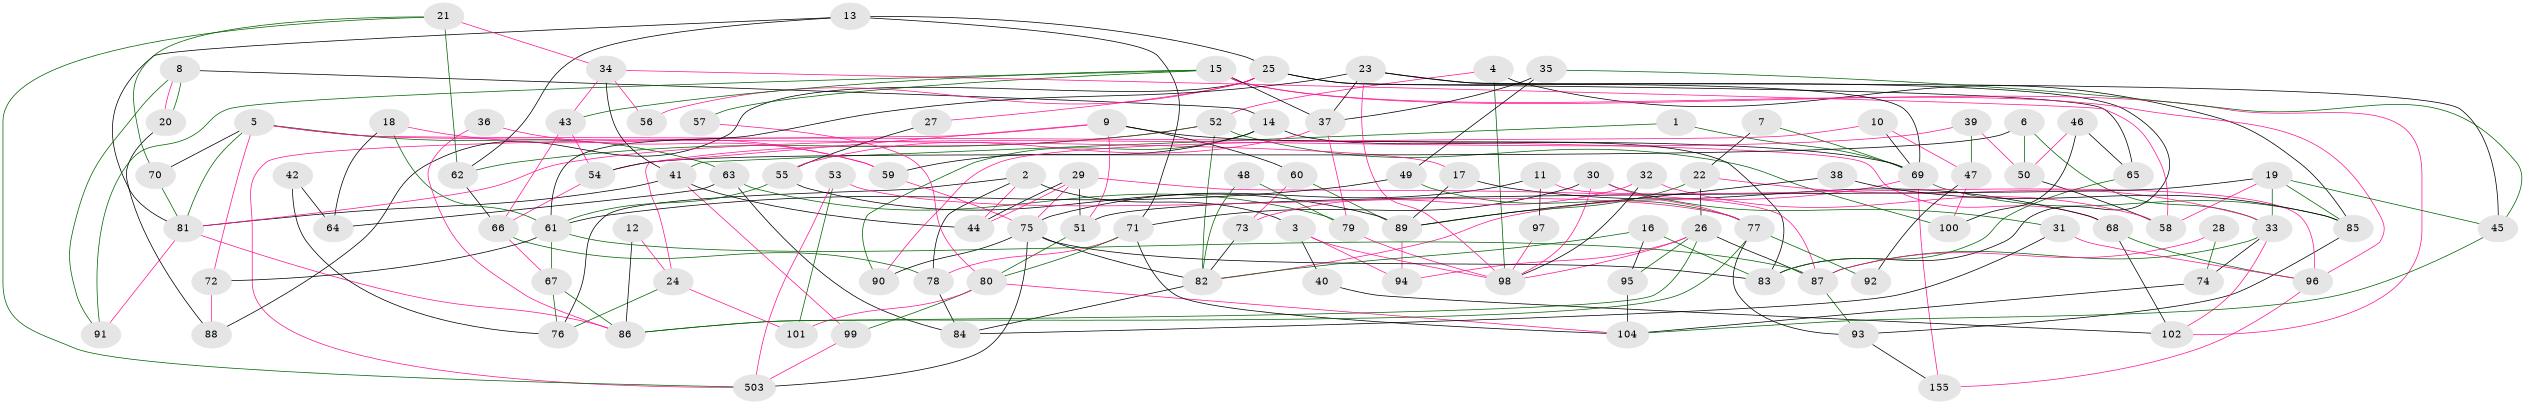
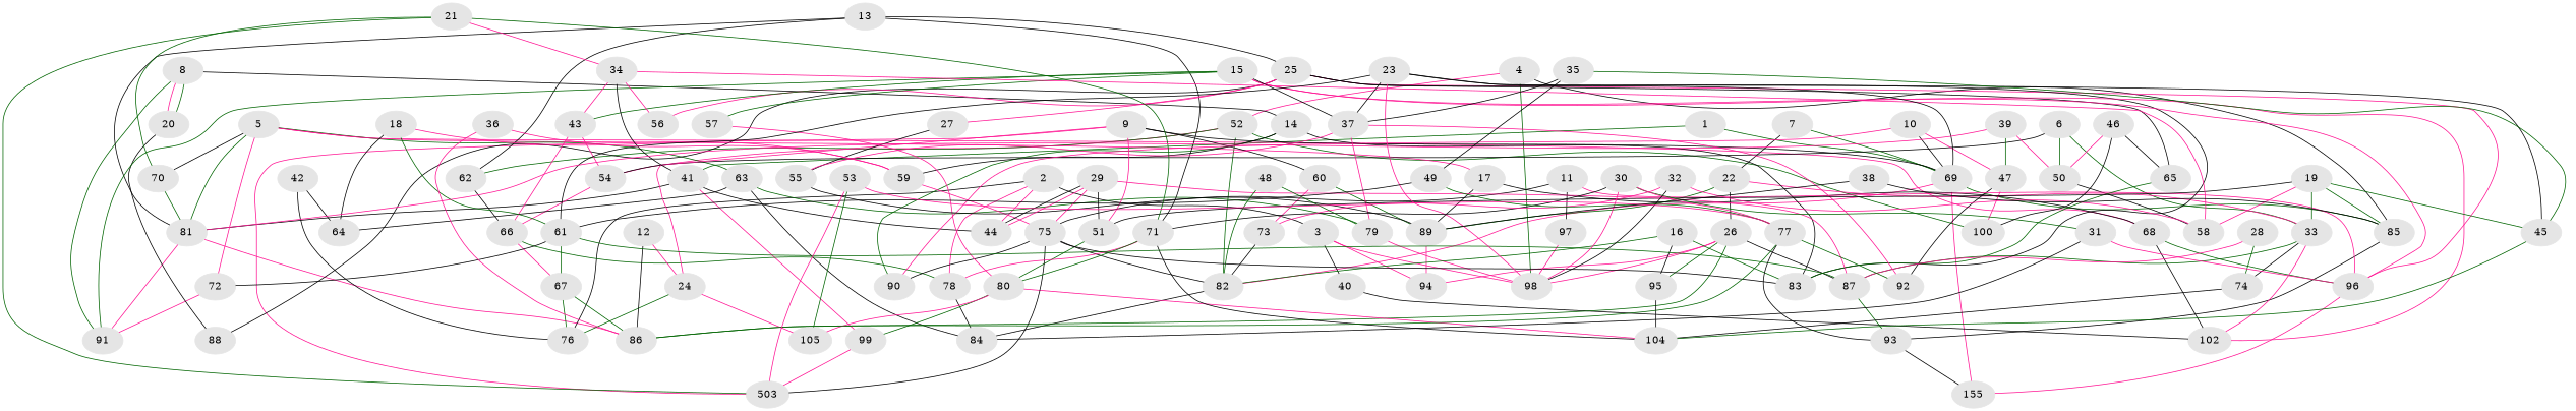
  graph {
    node [color=gray90 style=filled]
    edge [color=black]
    1
    41
    69
    44
    81
    99
    85
    82
    n9 [label=155]
    2
    3
    76
    78
    40
    94
    98
    84
    102
    4
    52
    54
    62
    100
    93
    5
    17
    63
    68
    70
    72
    89
    64
    79
    96
    88
    91
    86
    6
    33
    50
    87
    74
    58
    66
    7
    22
    26
    8
    14
    20
    90
    59
    83
    9
    24
    51
    60
    n58 [label=503]
-   101
+   101 [label=105]
    80
    73
    10
    47
    92
    11
    75
    97
    12
    13
    25
    71
    27
    56
    65
    104
    15
    37
    43
    57
    55
    16
    95
    18
    61
    67
    19
    45
    21
    34
    23
    28
    29
    30
    31
    77
    32
    35
    49
    36
    42
    38
    39
    46
    48
    53
    1 -- 41 [color=darkgreen]
    1 -- 69 [color=darkgreen]
    41 -- 44
    41 -- 81
    41 -- 99 [color=deeppink]
    69 -- 85 [color=darkgreen]
    69 -- 82 [color=deeppink]
    69 -- n9 [color=deeppink]
    81 -- 91 [color=deeppink]
    81 -- 86 [color=deeppink]
    99 -- n58 [color=deeppink]
    85 -- 93
    82 -- 84
    2 -- 44 [color=deeppink]
    2 -- 3
    2 -- 76
-   2 -- 78
+   2 -- 78 [color=deeppink]
    3 -- 40
    3 -- 94 [color=deeppink]
    3 -- 98 [color=deeppink]
    78 -- 84
    40 -- 102
    4 -- 85
    4 -- 98 [color=darkgreen]
    4 -- 52 [color=deeppink]
    52 -- 82 [color=darkgreen]
    52 -- 54 [color=deeppink]
    52 -- 62 [color=darkgreen]
    52 -- 100 [color=darkgreen]
    54 -- 66 [color=deeppink]
    62 -- 66
    93 -- n9
    5 -- 81 [color=darkgreen]
    5 -- 17 [color=deeppink]
    5 -- 63 [color=darkgreen]
    5 -- 68 [color=deeppink]
    5 -- 70
    5 -- 72 [color=deeppink]
    17 -- 68
    17 -- 89
    63 -- 84
    63 -- 64
    63 -- 79 [color=darkgreen]
    68 -- 102
    68 -- 96 [color=darkgreen]
    70 -- 81 [color=darkgreen]
-   72 -- 88 [color=deeppink]
+   72 -- 91 [color=deeppink]
    89 -- 94 [color=deeppink]
    79 -- 98 [color=deeppink]
    96 -- n9 [color=deeppink]
    6 -- 54
    6 -- 33 [color=darkgreen]
    6 -- 50 [color=darkgreen]
    33 -- 102 [color=deeppink]
    33 -- 87 [color=darkgreen]
    33 -- 74
    50 -- 58
    87 -- 93 [color=darkgreen]
    74 -- 104
    66 -- 78 [color=darkgreen]
    66 -- 67 [color=deeppink]
    7 -- 69 [color=darkgreen]
    7 -- 22
    22 -- 89 [color=darkgreen]
    22 -- 33 [color=deeppink]
    22 -- 26
    26 -- 94 [color=deeppink]
    26 -- 98 [color=deeppink]
    26 -- 86 [color=darkgreen]
    26 -- 87
    26 -- 95 [color=darkgreen]
    8 -- 91 [color=darkgreen]
    8 -- 14
    8 -- 20 [color=deeppink]
    8 -- 20 [color=darkgreen]
    14 -- 90 [color=darkgreen]
    14 -- 59
    14 -- 83
    20 -- 88
    59 -- 75 [color=deeppink]
    9 -- 69
    9 -- 24 [color=deeppink]
    9 -- 51 [color=deeppink]
    9 -- 60
    9 -- n58 [color=deeppink]
    24 -- 76 [color=darkgreen]
    24 -- 101 [color=deeppink]
    51 -- 80 [color=darkgreen]
    60 -- 89 [color=darkgreen]
    60 -- 73 [color=deeppink]
    80 -- 99 [color=darkgreen]
    80 -- 101 [color=deeppink]
    80 -- 104 [color=deeppink]
    73 -- 82
    10 -- 69
    10 -- 90 [color=deeppink]
    10 -- 47 [color=deeppink]
    47 -- 100 [color=deeppink]
    47 -- 92
    11 -- 96 [color=deeppink]
    11 -- 75
    11 -- 97
    75 -- 82
    75 -- 90
    75 -- 83
    75 -- n58
    97 -- 98 [color=deeppink]
    12 -- 86
    12 -- 24 [color=deeppink]
    13 -- 81
    13 -- 62
    13 -- 25
    13 -- 71
+   25 -- 96 [color=deeppink]
    25 -- 88
    25 -- 83
    25 -- 27 [color=deeppink]
    25 -- 56 [color=deeppink]
    25 -- 65
    71 -- 78 [color=deeppink]
    71 -- 80 [color=darkgreen]
    71 -- 104
    27 -- 55
    65 -- 83 [color=darkgreen]
    15 -- 102 [color=deeppink]
    15 -- 96 [color=deeppink]
    15 -- 91 [color=darkgreen]
    15 -- 37
    15 -- 43 [color=darkgreen]
    15 -- 57 [color=darkgreen]
    37 -- 79 [color=deeppink]
+   37 -- 92 [color=deeppink]
    37 -- 55 [color=deeppink]
    43 -- 54 [color=deeppink]
    43 -- 66 [color=deeppink]
    57 -- 80 [color=deeppink]
    55 -- 89
-   55 -- 61 [color=darkgreen]
    16 -- 82 [color=darkgreen]
    16 -- 83 [color=darkgreen]
    16 -- 95
    95 -- 104
    18 -- 64
    18 -- 59 [color=deeppink]
    18 -- 61 [color=darkgreen]
    61 -- 72
    61 -- 87 [color=darkgreen]
    61 -- 67 [color=darkgreen]
    67 -- 76 [color=darkgreen]
    67 -- 86 [color=darkgreen]
    19 -- 85 [color=darkgreen]
    19 -- 33 [color=darkgreen]
    19 -- 58 [color=deeppink]
    19 -- 51
    19 -- 45 [color=darkgreen]
    45 -- 104 [color=darkgreen]
-   21 -- 62 [color=darkgreen]
+   21 -- 71 [color=darkgreen]
    21 -- 70 [color=darkgreen]
    21 -- n58 [color=darkgreen]
    21 -- 34 [color=deeppink]
    34 -- 41
    34 -- 58 [color=deeppink]
    34 -- 56 [color=deeppink]
    34 -- 43 [color=deeppink]
    23 -- 69
    23 -- 98 [color=deeppink]
    23 -- 37
    23 -- 61
    23 -- 45
    28 -- 87 [color=deeppink]
    28 -- 74 [color=darkgreen]
    29 -- 44
    29 -- 44 [color=deeppink]
    29 -- 87 [color=deeppink]
    29 -- 51
    29 -- 75 [color=deeppink]
    30 -- 98 [color=deeppink]
    30 -- 71
    30 -- 31 [color=darkgreen]
    30 -- 77 [color=deeppink]
    31 -- 84
    31 -- 96 [color=deeppink]
    77 -- 93
    77 -- 86 [color=darkgreen]
    77 -- 92 [color=darkgreen]
    32 -- 98
    32 -- 58 [color=deeppink]
    32 -- 73 [color=deeppink]
    35 -- 37
    35 -- 45 [color=darkgreen]
    35 -- 49
    49 -- 61
    49 -- 77 [color=darkgreen]
    36 -- 86 [color=deeppink]
    36 -- 59 [color=deeppink]
    42 -- 76
    42 -- 64
    38 -- 85
    38 -- 89
    39 -- 81 [color=deeppink]
    39 -- 50 [color=deeppink]
    39 -- 47 [color=darkgreen]
    46 -- 100
    46 -- 50 [color=deeppink]
    46 -- 65
    48 -- 82 [color=darkgreen]
    48 -- 79 [color=darkgreen]
    53 -- n58 [color=deeppink]
    53 -- 101 [color=darkgreen]
    53 -- 77 [color=deeppink]
  }
